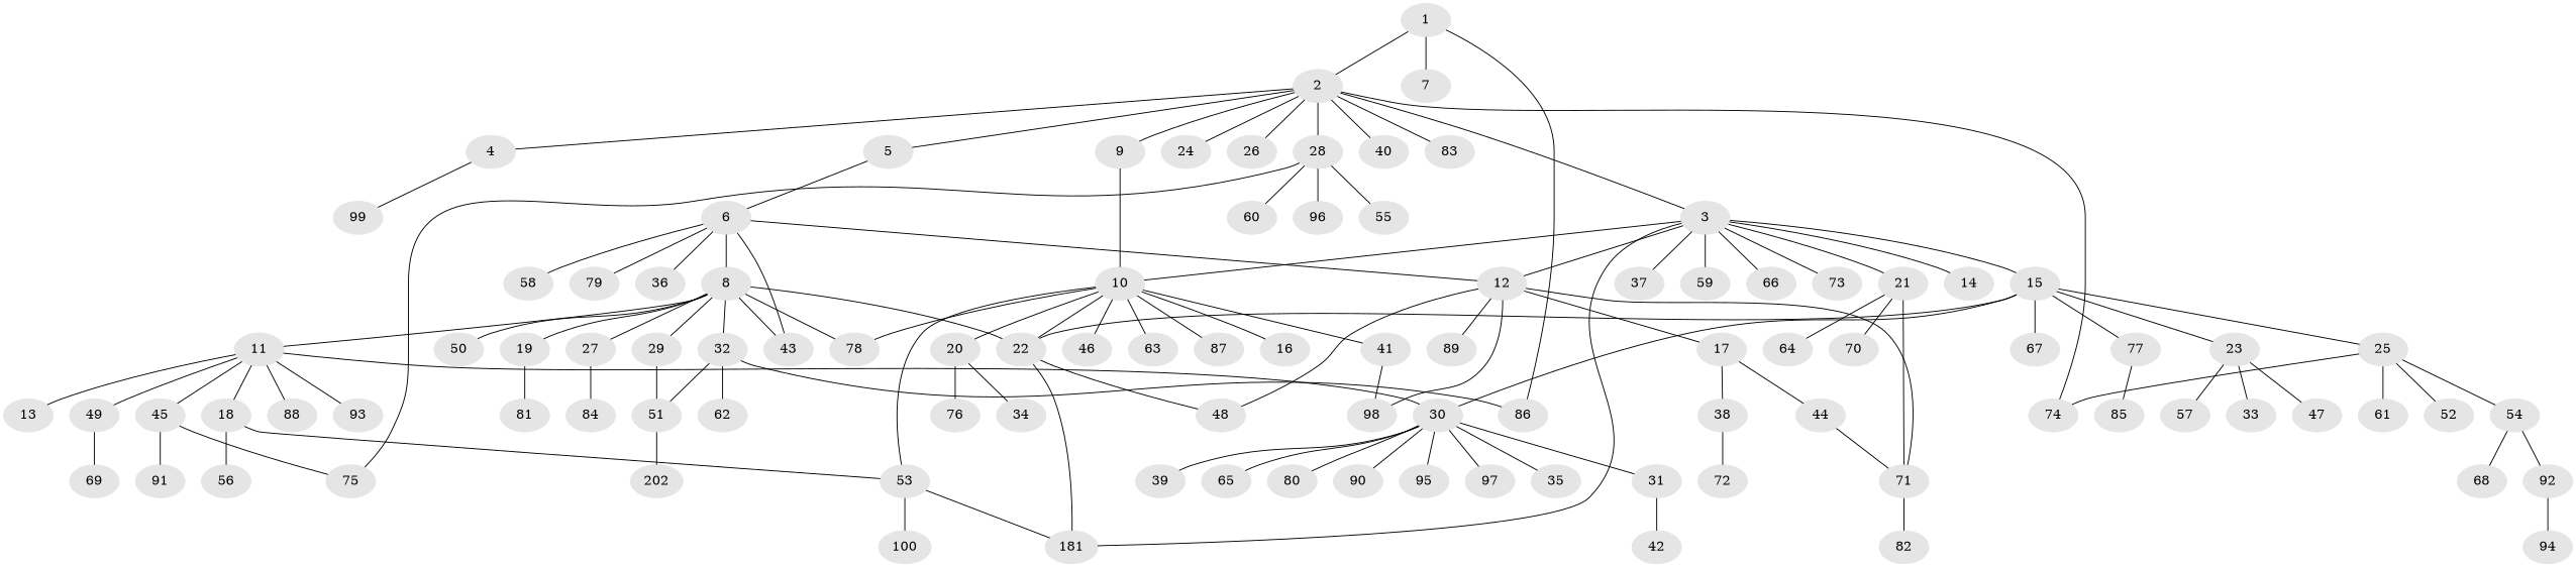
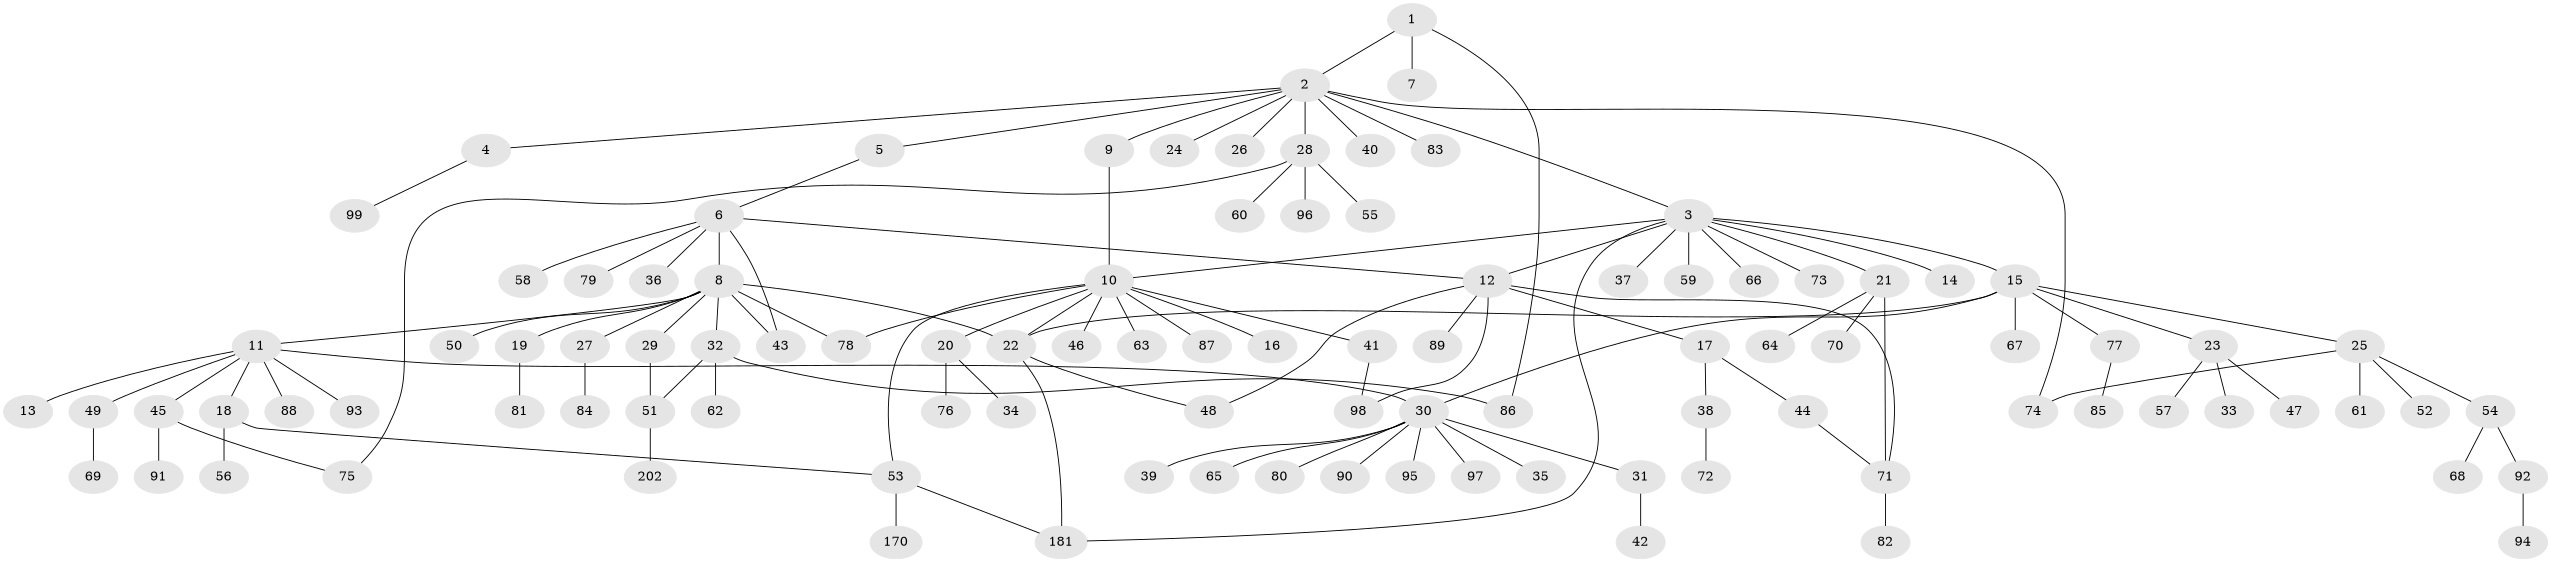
  graph {
    node [color=gray90 style=filled]
    1
    2
    7
    86
    3
    4
    5
    9
    24
    26
    28
    40
    74
    83
    10
    12
    14
    15
    21
    37
    59
    66
    73
    n24 [label=181]
    99
    6
    55
    60
    75
    96
    22
    78
    16
    20
    41
    46
    53
    63
    87
    17
    48
    71
    89
    98
    30
    23
    25
    67
    77
    64
    70
    8
    36
    43
    58
    79
    11
    19
    27
    29
    32
    50
    13
    18
    45
    49
    88
    93
    81
    84
    51
    62
    34
    76
-   100
+   100 [label=170]
    56
    31
    35
    39
    65
    80
    90
    95
    97
    91
    69
    38
    44
    82
    33
    47
    57
    52
    54
    61
    85
    72
    68
    92
    n100 [label=202]
    42
    94
    1 -- 2
    1 -- 7
    1 -- 86
    2 -- 3
    2 -- 4
    2 -- 5
    2 -- 9
    2 -- 24
    2 -- 26
    2 -- 28
    2 -- 40
    2 -- 74
    2 -- 83
    3 -- 10
    3 -- 12
    3 -- 14
    3 -- 15
    3 -- 21
    3 -- 37
    3 -- 59
    3 -- 66
    3 -- 73
    3 -- n24
    4 -- 99
    5 -- 6
    9 -- 10
    28 -- 55
    28 -- 60
    28 -- 75
    28 -- 96
    10 -- 22
    10 -- 78
    10 -- 16
    10 -- 20
    10 -- 41
    10 -- 46
    10 -- 53
    10 -- 63
    10 -- 87
    12 -- 17
    12 -- 48
    12 -- 71
    12 -- 89
    12 -- 98
    15 -- 22
    15 -- 30
    15 -- 23
    15 -- 25
    15 -- 67
    15 -- 77
    21 -- 71
    21 -- 64
    21 -- 70
    6 -- 12
    6 -- 8
    6 -- 36
    6 -- 43
    6 -- 58
    6 -- 79
    22 -- n24
    22 -- 48
    20 -- 34
    20 -- 76
    41 -- 98
    53 -- n24
    53 -- 100
    17 -- 38
    17 -- 44
    71 -- 82
    30 -- 31
    30 -- 35
    30 -- 39
    30 -- 65
    30 -- 80
    30 -- 90
    30 -- 95
    30 -- 97
    23 -- 33
    23 -- 47
    23 -- 57
    25 -- 74
    25 -- 52
    25 -- 54
    25 -- 61
    77 -- 85
    8 -- 22
    8 -- 78
    8 -- 43
    8 -- 11
    8 -- 19
    8 -- 27
    8 -- 29
    8 -- 32
    8 -- 50
    11 -- 30
    11 -- 13
    11 -- 18
    11 -- 45
    11 -- 49
    11 -- 88
    11 -- 93
    19 -- 81
    27 -- 84
    29 -- 51
    32 -- 86
    32 -- 51
    32 -- 62
    18 -- 53
    18 -- 56
    45 -- 75
    45 -- 91
    49 -- 69
    51 -- n100
    31 -- 42
    38 -- 72
    44 -- 71
    54 -- 68
    54 -- 92
    92 -- 94
  }
